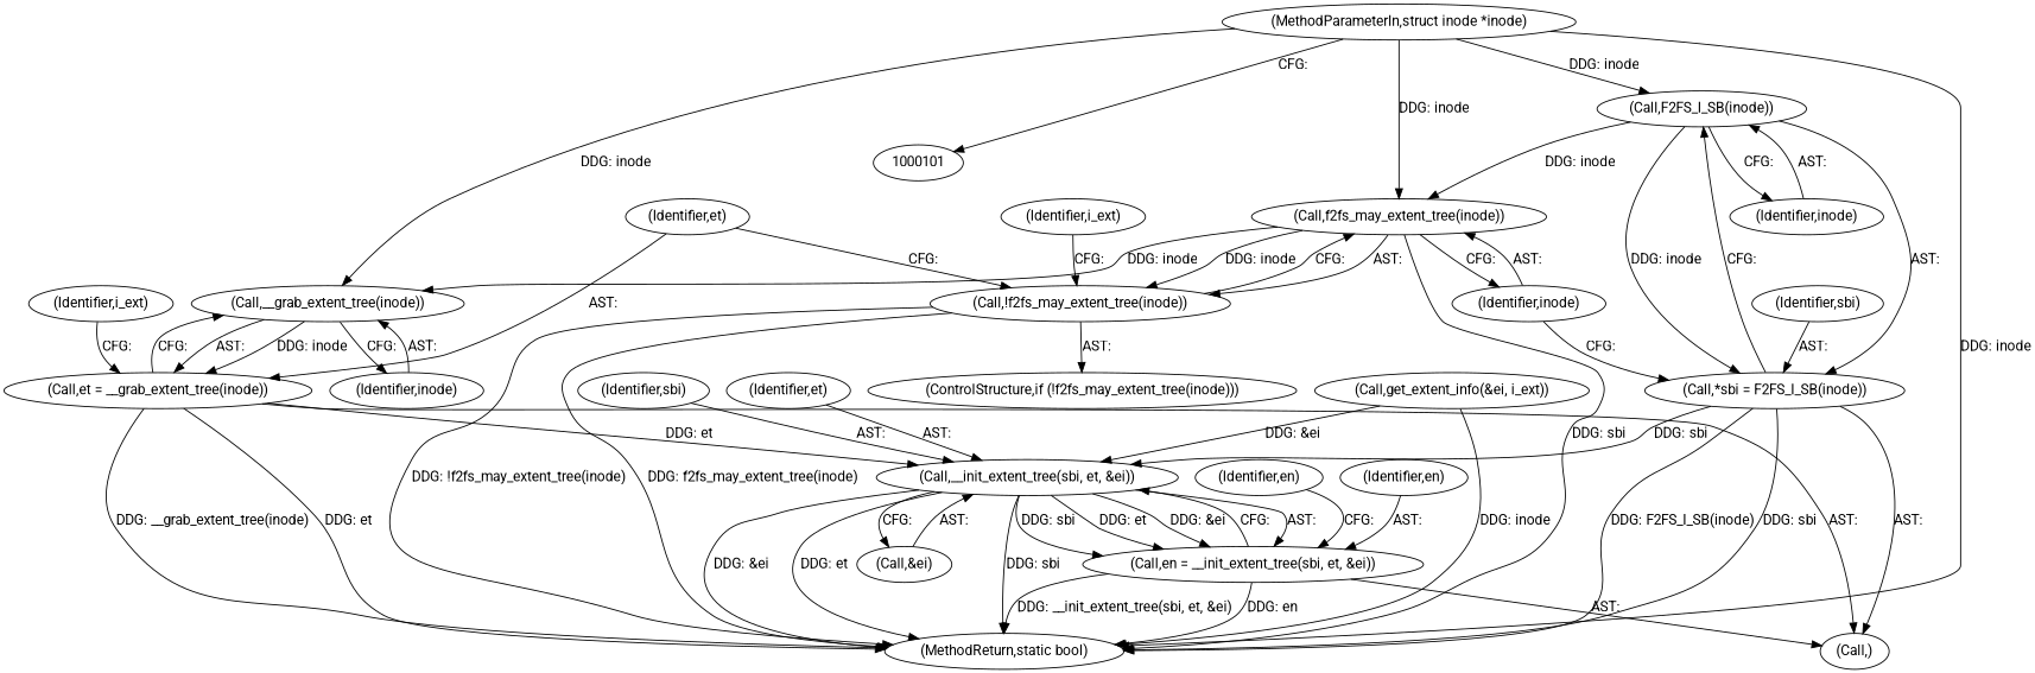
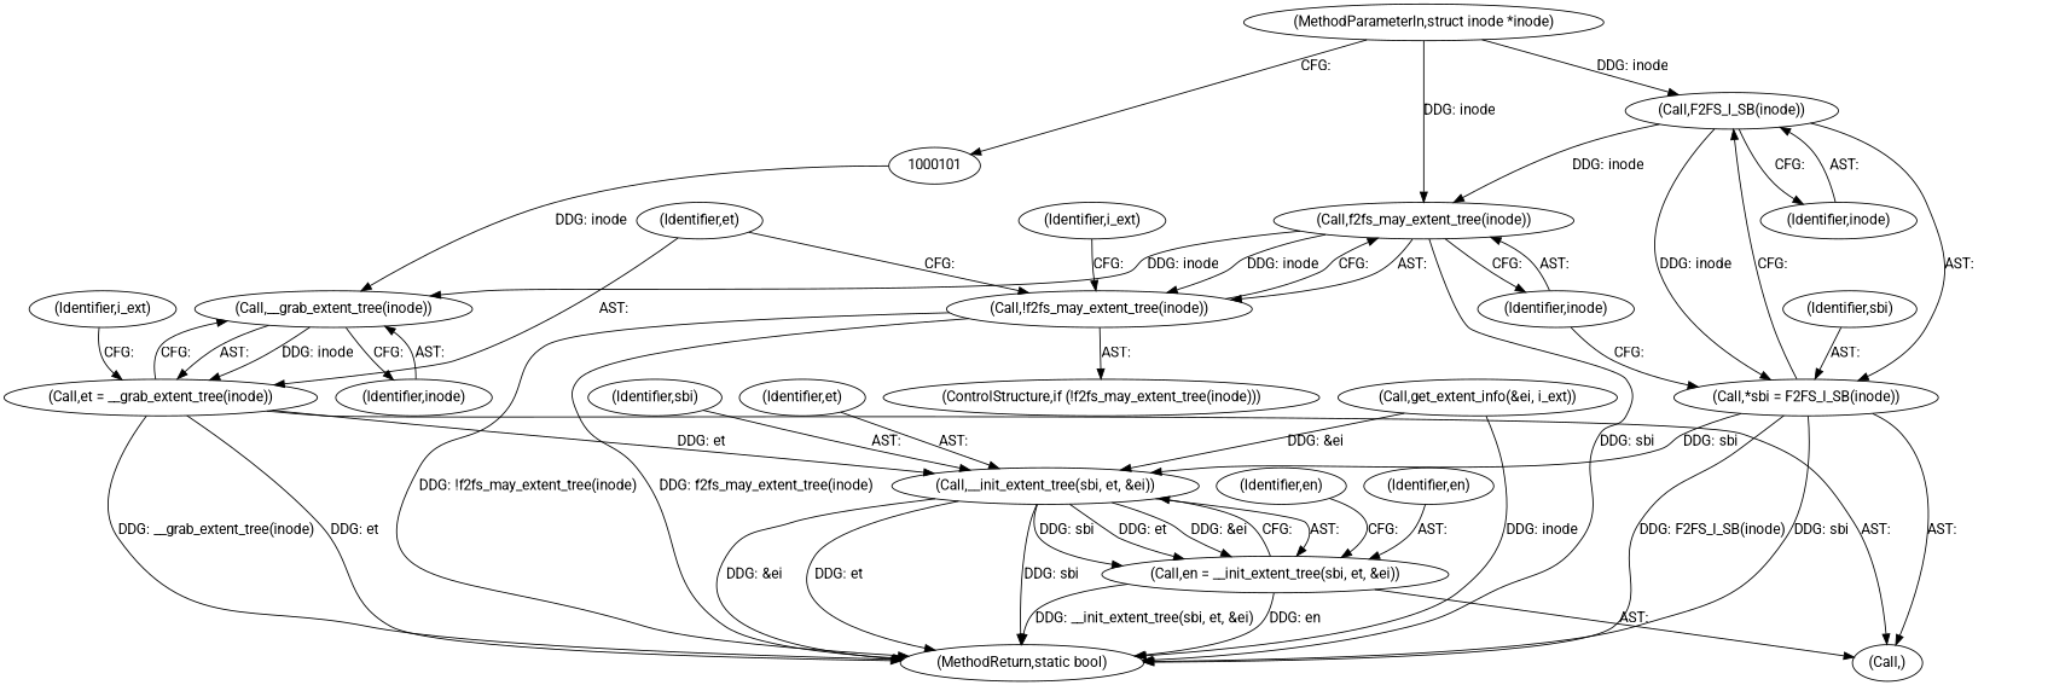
  digraph {
    fontname=Roboto
    node [fontname=Roboto]
    edge [fontname=Roboto]
    n1 [label="(Call,F2FS_I_SB(inode))"]
    n2 [label="(Call,*sbi = F2FS_I_SB(inode))"]
    n3 [label="(Call,f2fs_may_extent_tree(inode))"]
    n4 [label="(Identifier,inode)"]
    n5 [label="(MethodReturn,static bool)"]
    n6 [label="(Call,__init_extent_tree(sbi, et, &ei))"]
    n7 [label="(Call,)"]
    n8 [label="(Call,__grab_extent_tree(inode))"]
    n9 [label="(Call,!f2fs_may_extent_tree(inode))"]
    n10 [label="(Identifier,inode)"]
    n11 [label="(MethodParameterIn,struct inode *inode)"]
    1000101
    n13 [label="(Call,et = __grab_extent_tree(inode))"]
    n14 [label="(Identifier,inode)"]
    n15 [label="(Call,en = __init_extent_tree(sbi, et, &ei))"]
-   n16 [label="(Call,&ei)"]
    n17 [label="(ControlStructure,if (!f2fs_may_extent_tree(inode)))"]
    n18 [label="(Call,get_extent_info(&ei, i_ext))"]
    n19 [label="(Identifier,en)"]
    n20 [label="(Identifier,sbi)"]
    n21 [label="(Identifier,et)"]
    n22 [label="(Identifier,et)"]
    n23 [label="(Identifier,en)"]
    n24 [label="(Identifier,sbi)"]
    n25 [label="(Identifier,i_ext)"]
    n26 [label="(Identifier,i_ext)"]
    n1 -> n2 [label="AST: "]
    n1 -> n2 [label="DDG: inode"]
    n1 -> n3 [label="DDG: inode"]
    n1 -> n4 [label="CFG: "]
    n2 -> n1 [label="CFG: "]
    n2 -> n5 [label="DDG: F2FS_I_SB(inode)"]
    n2 -> n5 [label="DDG: sbi"]
    n2 -> n6 [label="DDG: sbi"]
    n2 -> n7 [label="AST: "]
    n3 -> n5 [label="DDG: sbi"]
    n3 -> n8 [label="DDG: inode"]
    n3 -> n9 [label="AST: "]
    n3 -> n9 [label="DDG: inode"]
    n3 -> n10 [label="CFG: "]
    n4 -> n1 [label="AST: "]
    n6 -> n5 [label="DDG: &ei"]
    n6 -> n5 [label="DDG: et"]
    n6 -> n5 [label="DDG: sbi"]
    n6 -> n15 [label="AST: "]
    n6 -> n15 [label="DDG: sbi"]
    n6 -> n15 [label="DDG: et"]
    n6 -> n15 [label="DDG: &ei"]
-   n6 -> n16 [label="CFG: "]
    n8 -> n13 [label="AST: "]
    n8 -> n13 [label="DDG: inode"]
    n8 -> n14 [label="CFG: "]
    n9 -> n3 [label="CFG: "]
    n9 -> n5 [label="DDG: !f2fs_may_extent_tree(inode)"]
    n9 -> n5 [label="DDG: f2fs_may_extent_tree(inode)"]
    n9 -> n17 [label="AST: "]
    n10 -> n2 [label="CFG: "]
    n10 -> n3 [label="AST: "]
    n11 -> n1 [label="DDG: inode"]
    n11 -> n3 [label="DDG: inode"]
-   n11 -> n5 [label="DDG: inode"]
-   n11 -> n8 [label="DDG: inode"]
+   1000101 -> n8 [label="DDG: inode"]
    n11 -> 1000101 [label="CFG: "]
    n13 -> n5 [label="DDG: et"]
    n13 -> n5 [label="DDG: __grab_extent_tree(inode)"]
    n13 -> n6 [label="DDG: et"]
    n13 -> n7 [label="AST: "]
    n13 -> n8 [label="CFG: "]
    n14 -> n8 [label="AST: "]
    n15 -> n5 [label="DDG: en"]
    n15 -> n5 [label="DDG: __init_extent_tree(sbi, et, &ei)"]
    n15 -> n6 [label="CFG: "]
    n15 -> n7 [label="AST: "]
-   n16 -> n6 [label="AST: "]
    n18 -> n5 [label="DDG: inode"]
    n18 -> n6 [label="DDG: &ei"]
    n19 -> n15 [label="CFG: "]
    n20 -> n6 [label="AST: "]
    n21 -> n6 [label="AST: "]
    n22 -> n9 [label="CFG: "]
    n22 -> n13 [label="AST: "]
    n23 -> n15 [label="AST: "]
    n24 -> n2 [label="AST: "]
    n25 -> n9 [label="CFG: "]
    n26 -> n13 [label="CFG: "]
  }
